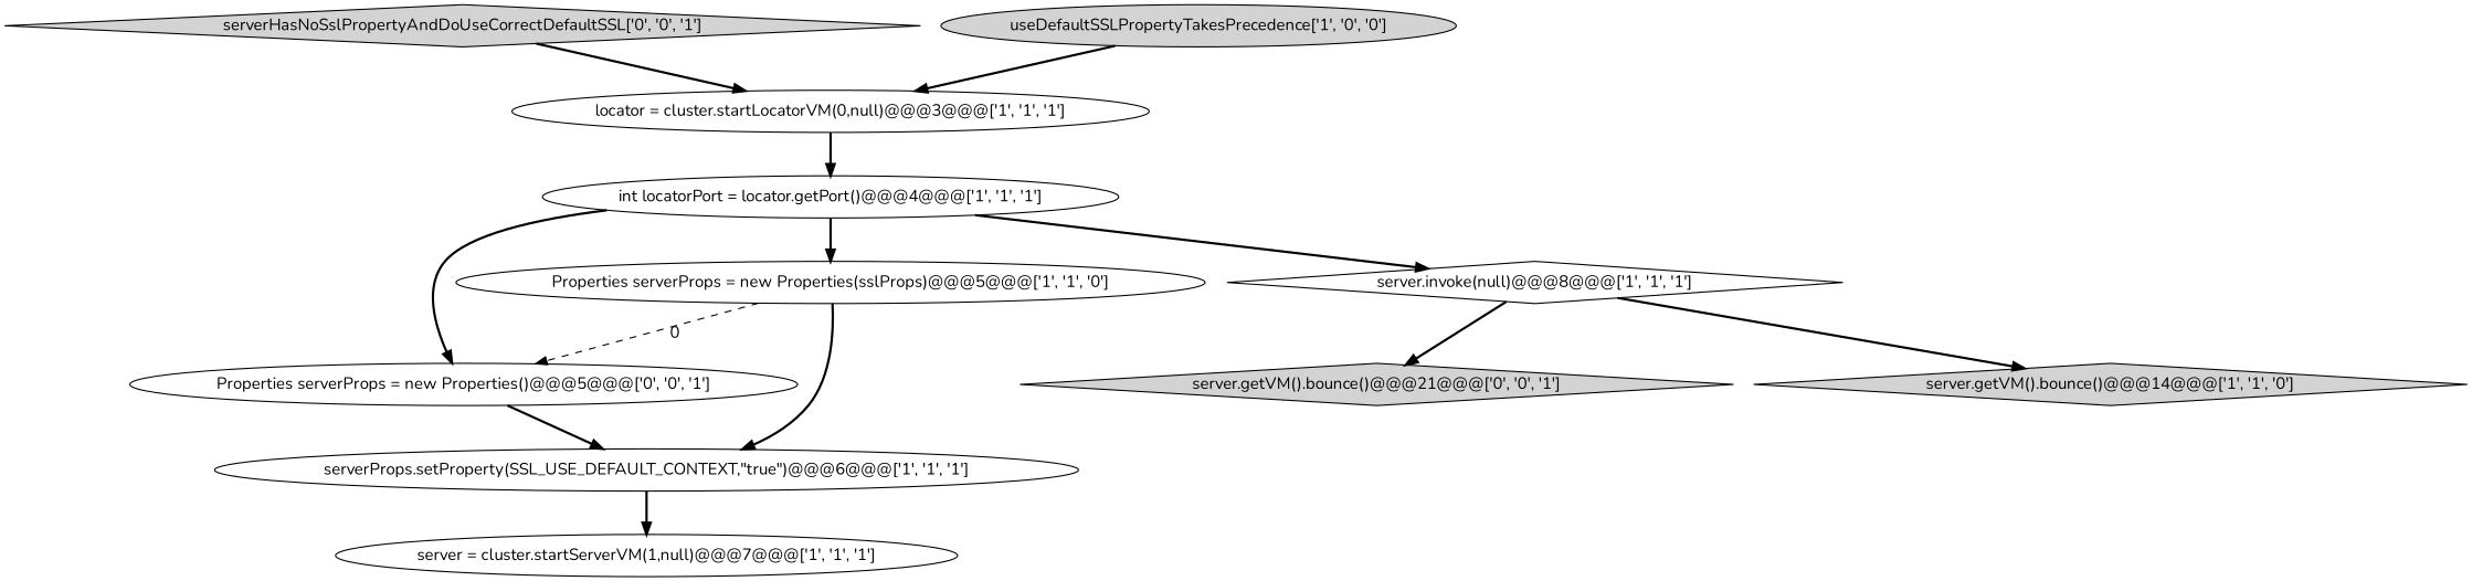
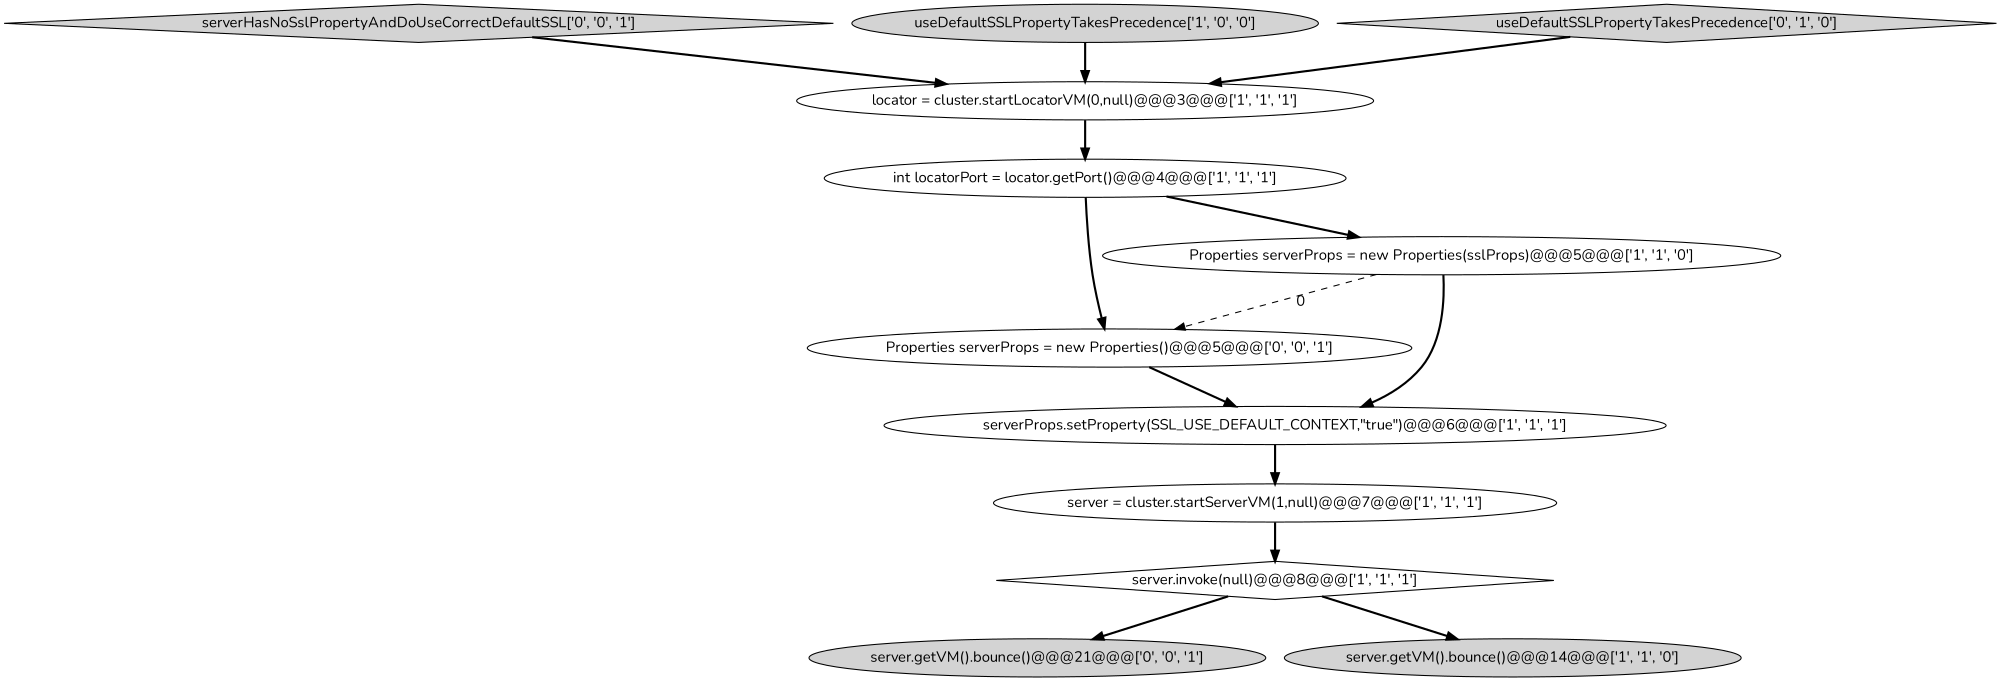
  digraph {
    fontname=Nunito
    node [fillcolor=white fontname=Nunito shape=ellipse style=filled]
    edge [fontname=Nunito style=bold]
    n1 [label="Properties serverProps = new Properties()@@@5@@@['0', '0', '1']"]
    n2 [label="serverProps.setProperty(SSL_USE_DEFAULT_CONTEXT,\"true\")@@@6@@@['1', '1', '1']"]
    n3 [label="server = cluster.startServerVM(1,null)@@@7@@@['1', '1', '1']"]
    n4 [label="locator = cluster.startLocatorVM(0,null)@@@3@@@['1', '1', '1']"]
    n5 [label="int locatorPort = locator.getPort()@@@4@@@['1', '1', '1']"]
    n6 [label="Properties serverProps = new Properties(sslProps)@@@5@@@['1', '1', '0']"]
    n7 [label="server.invoke(null)@@@8@@@['1', '1', '1']" shape=diamond]
-   n8 [fillcolor=lightgray label="server.getVM().bounce()@@@21@@@['0', '0', '1']" shape=diamond]
-   n9 [fillcolor=lightgray label="server.getVM().bounce()@@@14@@@['1', '1', '0']" shape=diamond]
+   n8 [fillcolor=lightgray label="server.getVM().bounce()@@@21@@@['0', '0', '1']"]
+   n9 [fillcolor=lightgray label="server.getVM().bounce()@@@14@@@['1', '1', '0']"]
    n10 [fillcolor=lightgray label="serverHasNoSslPropertyAndDoUseCorrectDefaultSSL['0', '0', '1']" shape=diamond]
    n11 [fillcolor=lightgray label="useDefaultSSLPropertyTakesPrecedence['1', '0', '0']"]
+   n12 [fillcolor=lightgray label="useDefaultSSLPropertyTakesPrecedence['0', '1', '0']" shape=diamond]
    n1 -> n2
    n2 -> n3
-   n5 -> n7
+   n3 -> n7
    n4 -> n5
    n5 -> n1
    n5 -> n6
    n6 -> n1 [label=0 style=dashed]
    n6 -> n2
    n7 -> n8
    n7 -> n9
    n10 -> n4
    n11 -> n4
+   n12 -> n4
  }
